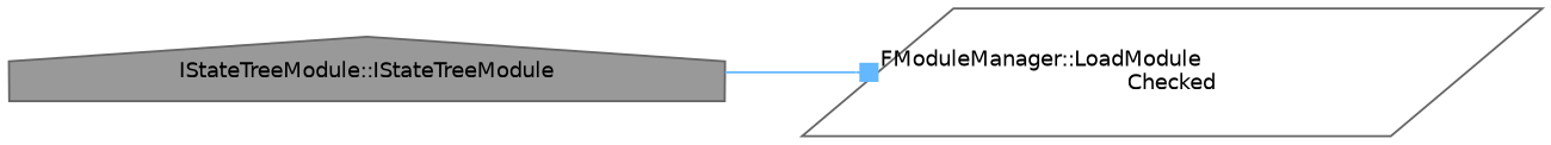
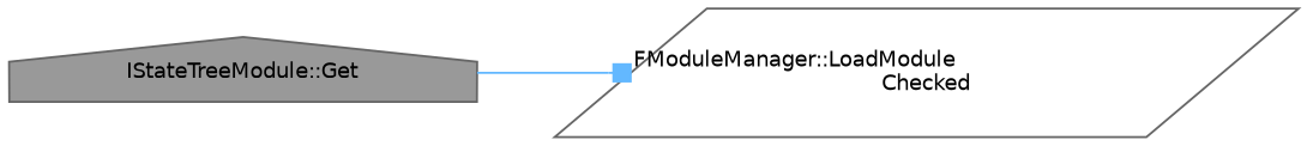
  digraph {
    rankdir=LR
    node [fontname=Helvetica fontsize=10 style=filled]
-   n1 [color=gray40 fillcolor=grey60 fontcolor=black height=0.2 label="IStateTreeModule::IStateTreeModule" shape=house width=0.4]
+   n1 [color=gray40 fillcolor=grey60 fontcolor=black height=0.2 label="IStateTreeModule::Get" shape=house width=0.4]
    n2 [color=grey40 fillcolor=white height=0.2 label="FModuleManager::LoadModule\lChecked" shape=parallelogram width=0.4]
    n1 -> n2 [color=steelblue1 fontname=Helvetica fontsize=10 labelfontname=Helvetica labelfontsize=10 style=solid arrowhead=box]
  }
